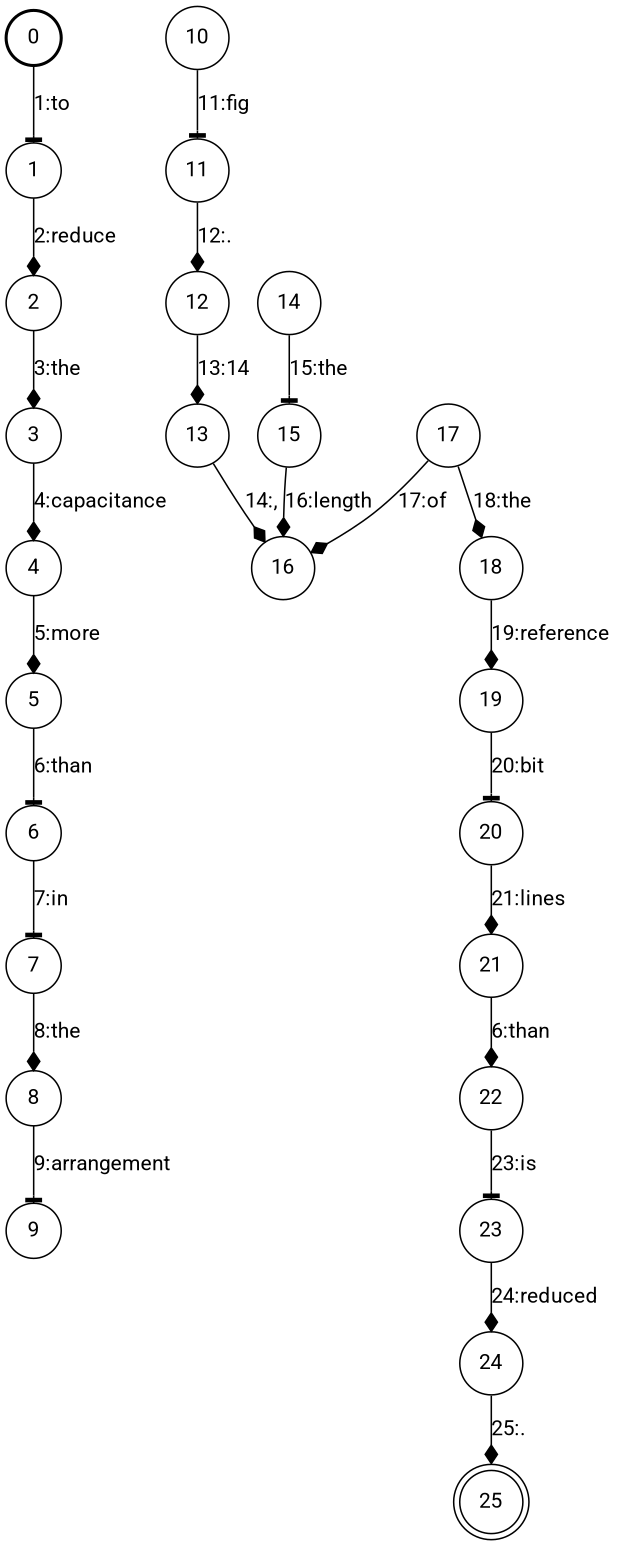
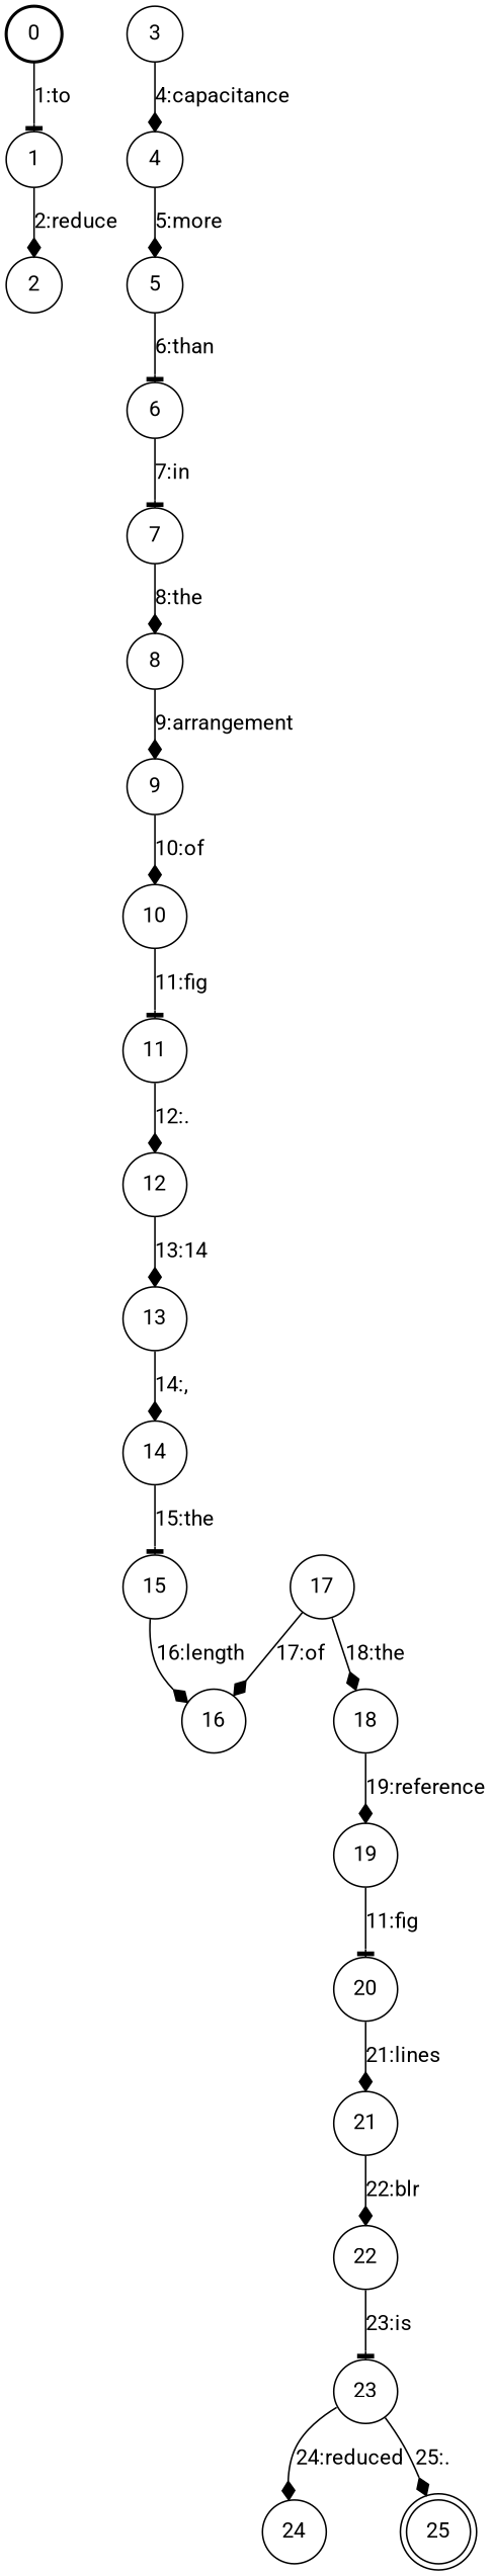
  digraph {
    fontname=Roboto
    nodesep=0.25
    rankdir=TB
    ranksep=0.4
    node [fontname=Roboto fontsize=14 shape=circle style=solid]
    edge [arrowhead=diamond fontname=Roboto fontsize=14]
    n1 [label=0 style=bold]
    n2 [label=1]
    n3 [label=2]
    n4 [label=3]
    n5 [label=4]
    n6 [label=5]
    n7 [label=6]
    n8 [label=7]
    n9 [label=8]
    n10 [label=9]
    n11 [label=10]
    n12 [label=11]
    n13 [label=12]
    n14 [label=13]
    n15 [label=14]
    n16 [label=15]
    n17 [label=16]
    n18 [label=17]
    n19 [label=18]
    n20 [label=19]
    n21 [label=20]
    n22 [label=21]
    n23 [label=22]
    n24 [label=23]
    n25 [label=24]
    n26 [label=25 shape=doublecircle]
    n1 -> n2 [arrowhead=tee label="1:to"]
    n2 -> n3 [label="2:reduce"]
-   n3 -> n4 [label="3:the"]
    n4 -> n5 [label="4:capacitance"]
    n5 -> n6 [label="5:more"]
    n6 -> n7 [arrowhead=tee label="6:than"]
    n7 -> n8 [arrowhead=tee label="7:in"]
    n8 -> n9 [label="8:the"]
-   n9 -> n10 [arrowhead=tee label="9:arrangement"]
+   n9 -> n10 [label="9:arrangement"]
+   n10 -> n11 [label="10:of"]
    n11 -> n12 [arrowhead=tee label="11:fig"]
    n12 -> n13 [label="12:."]
    n13 -> n14 [label="13:14"]
-   n14 -> n17 [label="14:,"]
+   n14 -> n15 [label="14:,"]
    n15 -> n16 [arrowhead=tee label="15:the"]
    n16 -> n17 [label="16:length"]
    n18 -> n17 [label="17:of"]
    n18 -> n19 [label="18:the"]
    n19 -> n20 [label="19:reference"]
-   n20 -> n21 [arrowhead=tee label="20:bit"]
+   n20 -> n21 [arrowhead=tee label="11:fig"]
    n21 -> n22 [label="21:lines"]
-   n22 -> n23 [label="6:than"]
+   n22 -> n23 [label="22:blr"]
    n23 -> n24 [arrowhead=tee label="23:is"]
    n24 -> n25 [label="24:reduced"]
-   n25 -> n26 [label="25:."]
+   n24 -> n26 [label="25:."]
  }
